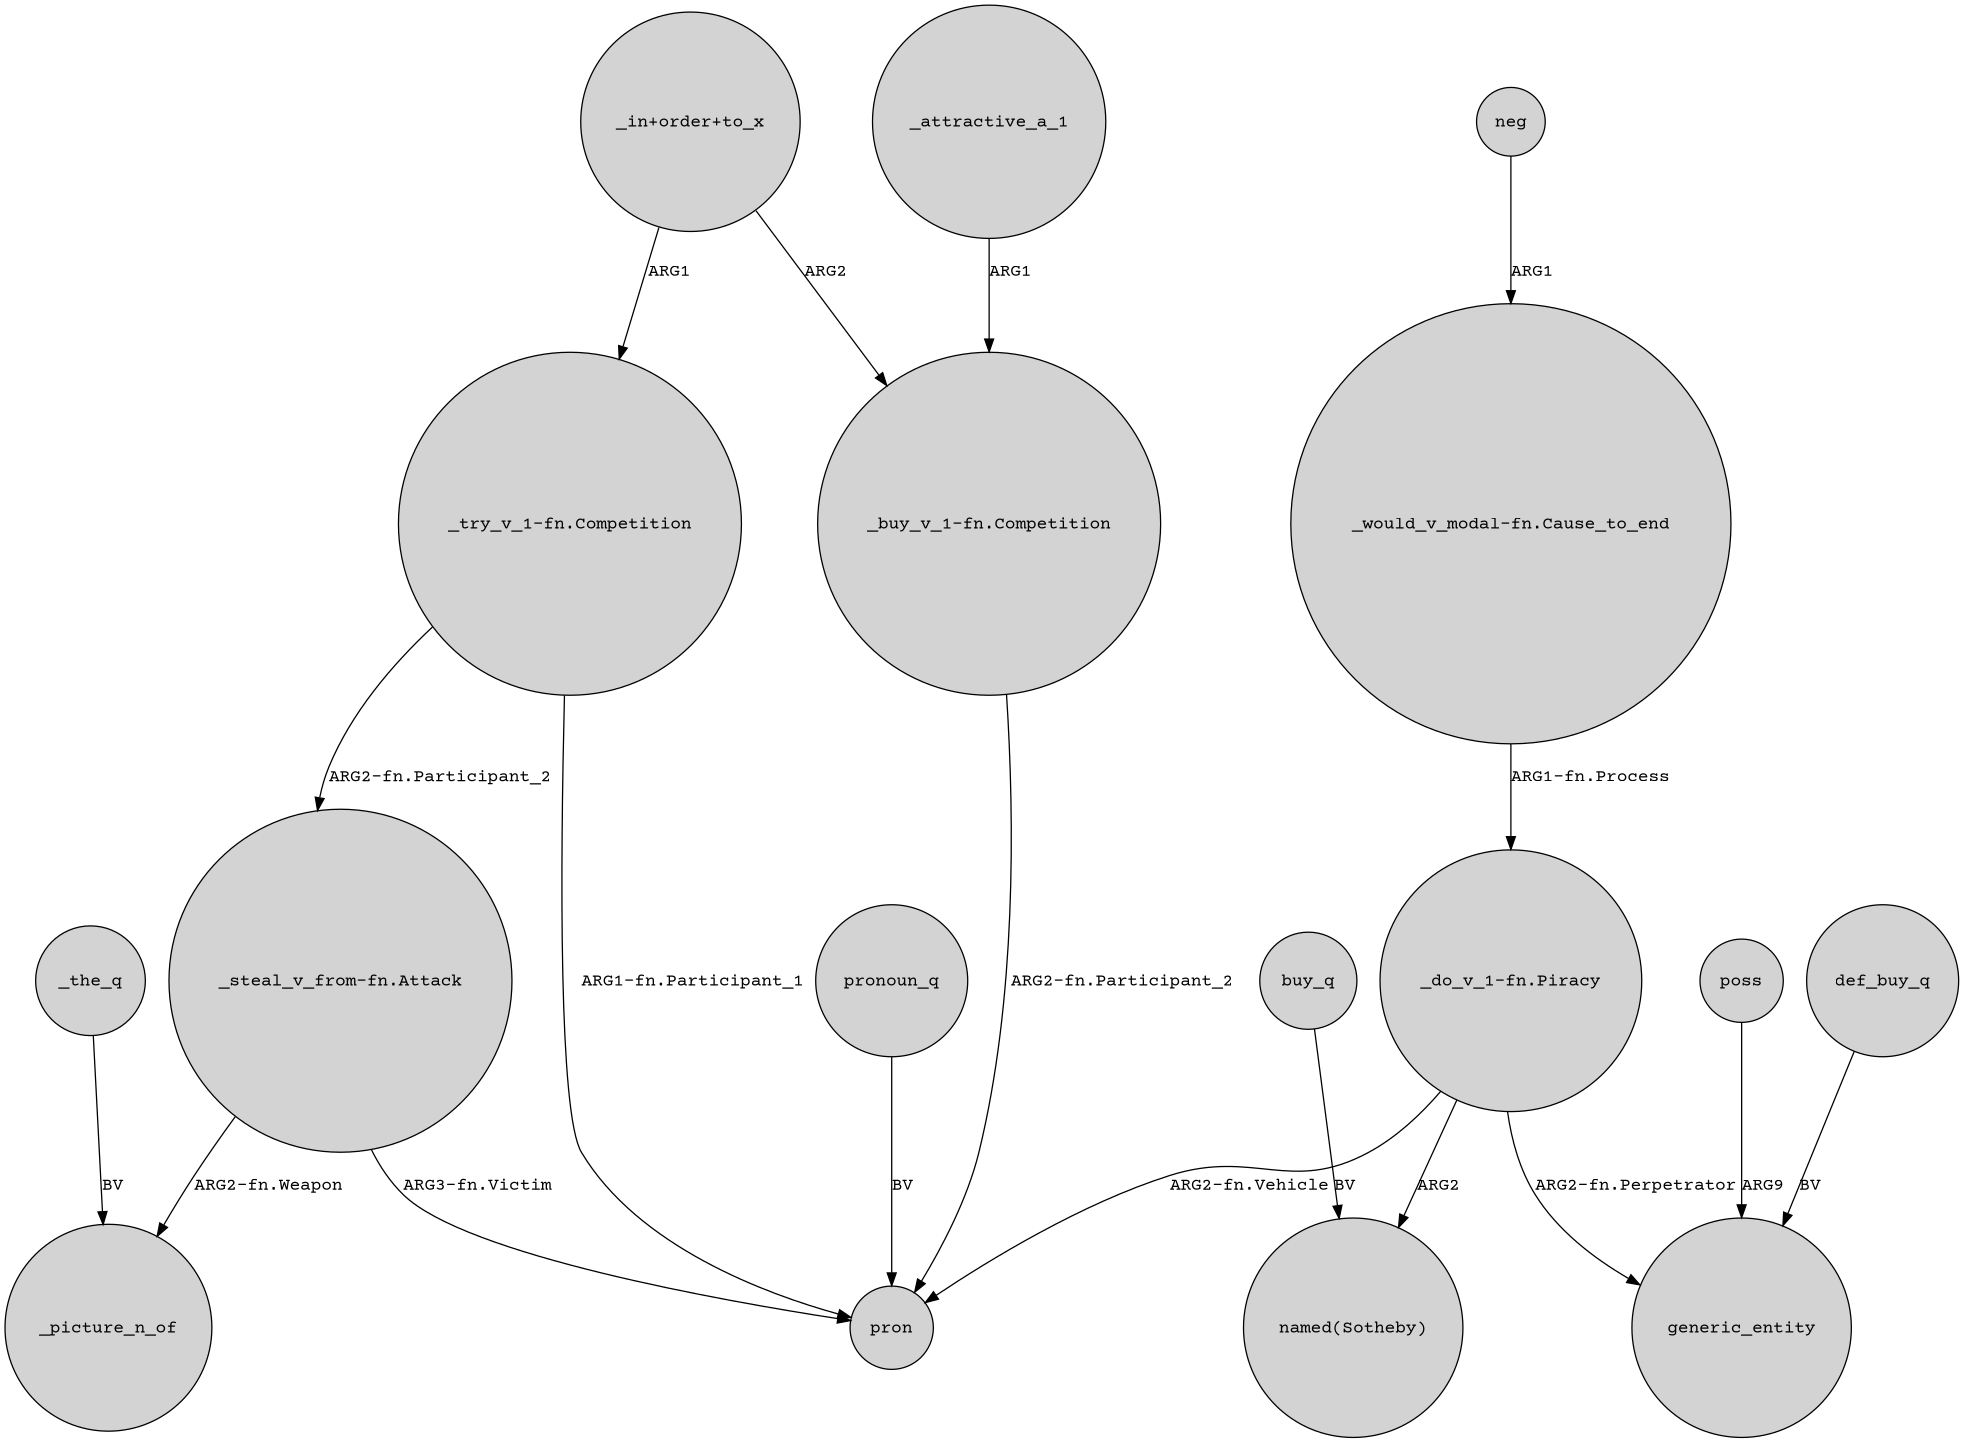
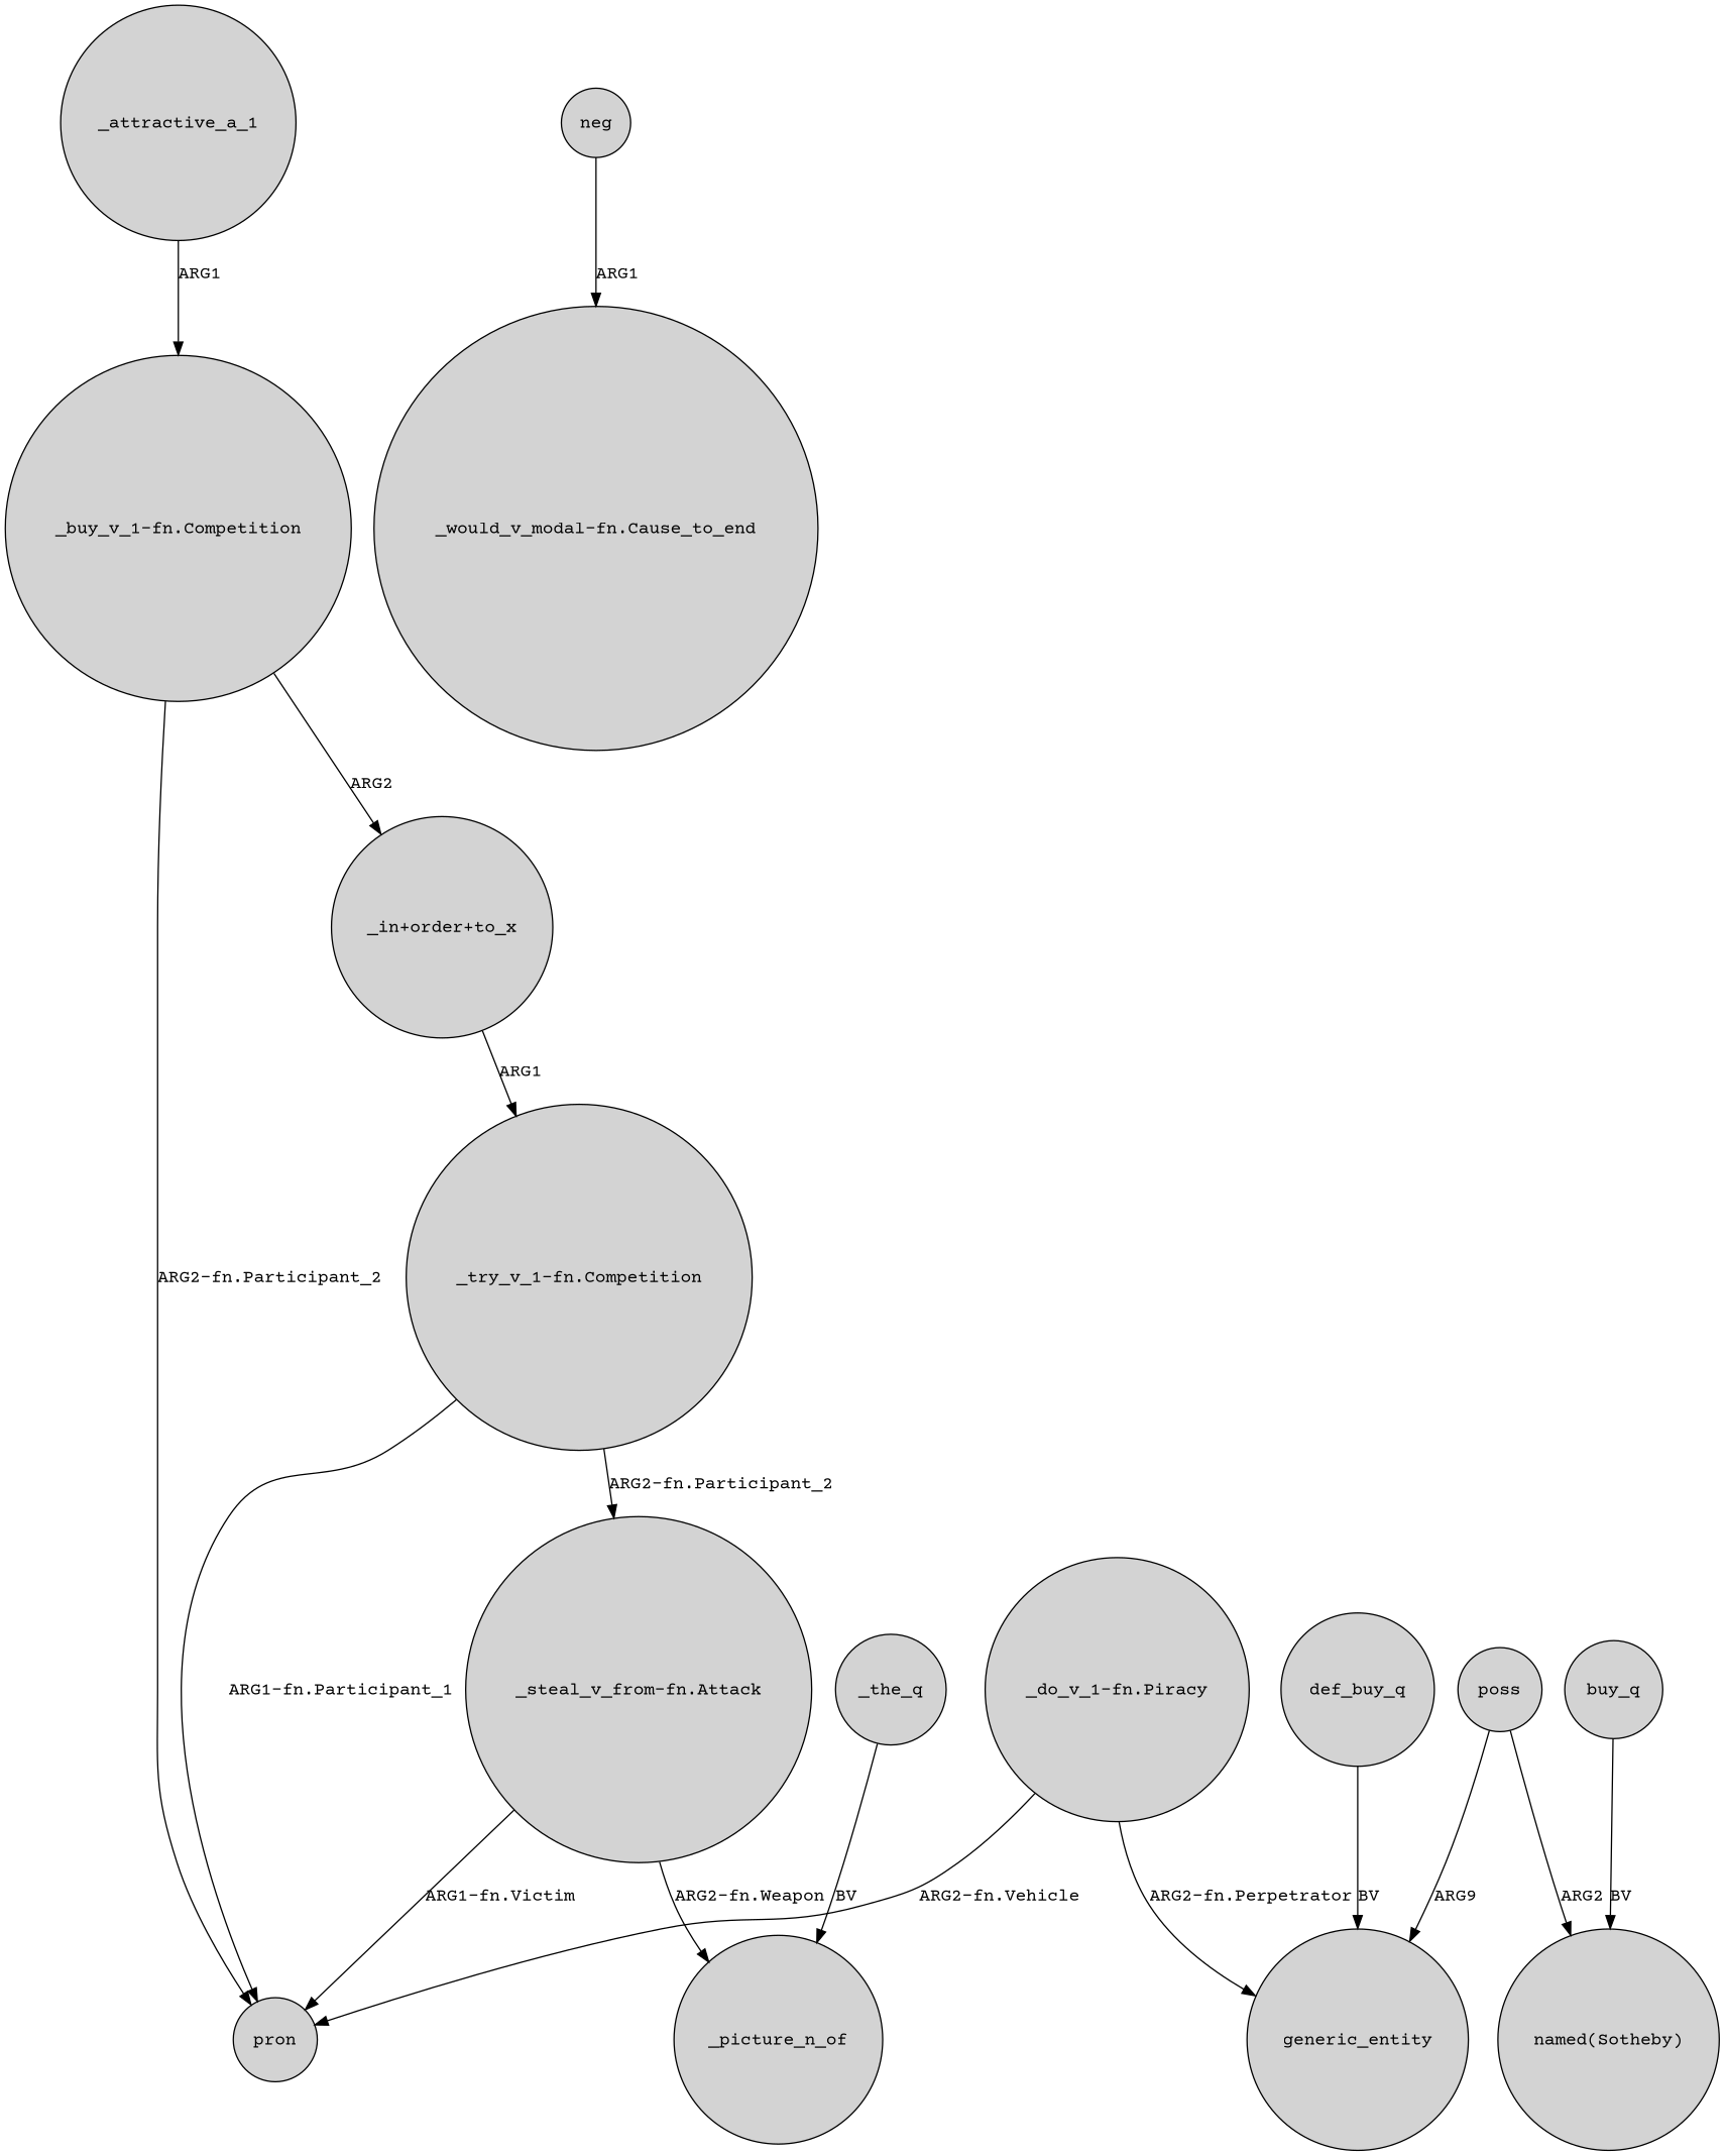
  digraph {
    fontname="Courier Prime"
    node [fontname="Courier Prime" shape=circle style=filled]
    edge [fontname="Courier Prime"]
    "_in+order+to_x"
    "_buy_v_1-fn.Competition"
    "_try_v_1-fn.Competition"
    pron
    "_steal_v_from-fn.Attack"
    _picture_n_of
    "_do_v_1-fn.Piracy"
    generic_entity
    n9 [label=def_buy_q]
    neg
    "_would_v_modal-fn.Cause_to_end"
    _attractive_a_1
    poss
    "named(Sotheby)"
    _the_q
-   pronoun_q
    n17 [label=buy_q]
-   "_in+order+to_x" -> "_buy_v_1-fn.Competition" [label=ARG2]
+   "_buy_v_1-fn.Competition" -> "_in+order+to_x" [label=ARG2]
    "_in+order+to_x" -> "_try_v_1-fn.Competition" [label=ARG1]
    "_buy_v_1-fn.Competition" -> pron [label="ARG2-fn.Participant_2"]
    "_try_v_1-fn.Competition" -> pron [label="ARG1-fn.Participant_1"]
    "_try_v_1-fn.Competition" -> "_steal_v_from-fn.Attack" [label="ARG2-fn.Participant_2"]
-   "_steal_v_from-fn.Attack" -> pron [label="ARG3-fn.Victim"]
+   "_steal_v_from-fn.Attack" -> pron [label="ARG1-fn.Victim"]
    "_steal_v_from-fn.Attack" -> _picture_n_of [label="ARG2-fn.Weapon"]
    "_do_v_1-fn.Piracy" -> pron [label="ARG2-fn.Vehicle"]
    "_do_v_1-fn.Piracy" -> generic_entity [label="ARG2-fn.Perpetrator"]
    n9 -> generic_entity [label=BV]
    neg -> "_would_v_modal-fn.Cause_to_end" [label=ARG1]
-   "_would_v_modal-fn.Cause_to_end" -> "_do_v_1-fn.Piracy" [label="ARG1-fn.Process"]
    _attractive_a_1 -> "_buy_v_1-fn.Competition" [label=ARG1]
    poss -> generic_entity [label=ARG9]
-   "_do_v_1-fn.Piracy" -> "named(Sotheby)" [label=ARG2]
+   poss -> "named(Sotheby)" [label=ARG2]
    _the_q -> _picture_n_of [label=BV]
-   pronoun_q -> pron [label=BV]
    n17 -> "named(Sotheby)" [label=BV]
  }
